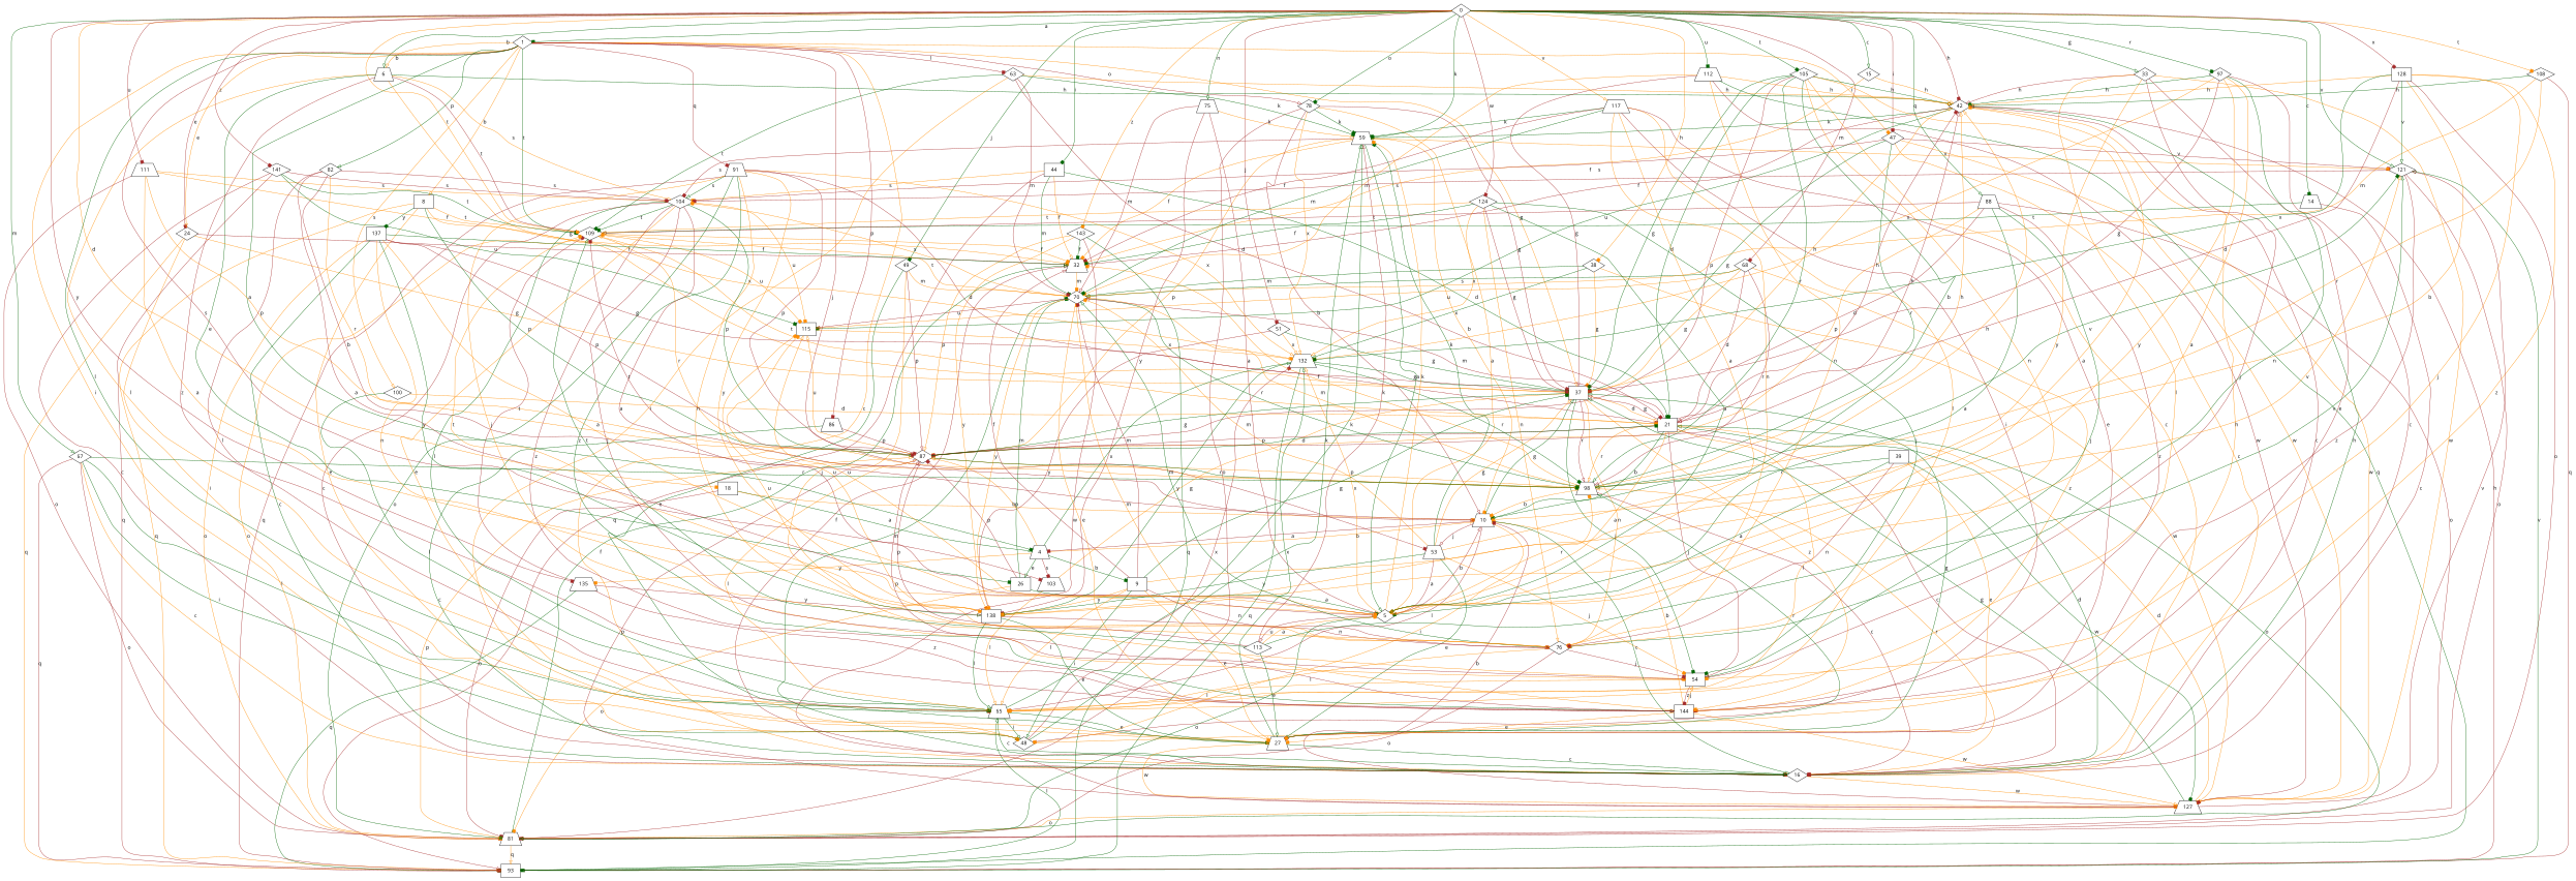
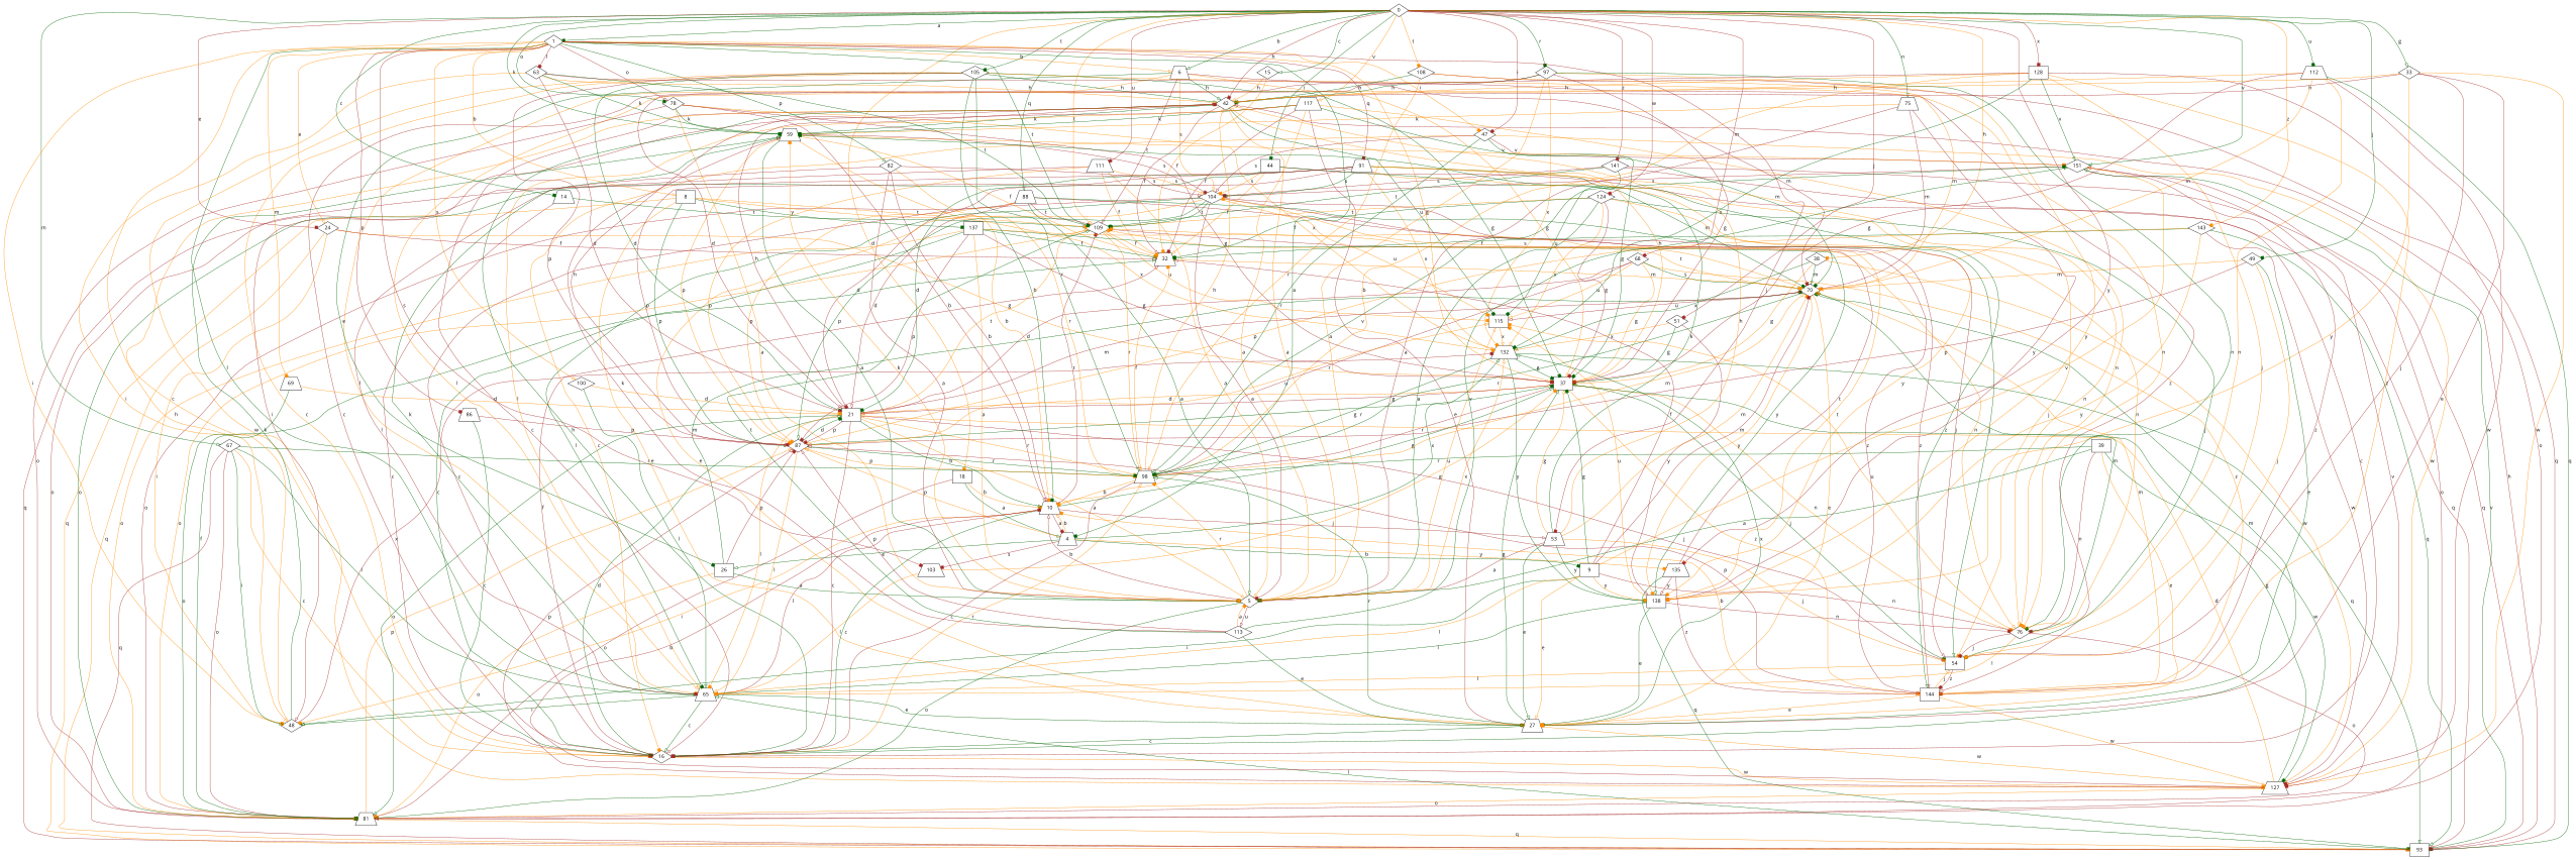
  strict digraph {
    fontname="Open Sans"
    node [fontname="Open Sans" shape=diamond]
    edge [arrowhead=onormal color=darkorange fontname="Open Sans"]
    0
    1
    6 [shape=trapezium]
    14 [shape=trapezium]
    15
    18 [shape=box]
    24
    33
    38
    42
    44 [shape=box]
    47
    49
    51
    59 [shape=trapezium]
    67
    68
    75 [shape=trapezium]
    78
    88 [shape=trapezium]
    97
    105
    108
    109
    111 [shape=trapezium]
    112 [shape=trapezium]
    117 [shape=trapezium]
-   121
+   121 [label=151]
    124
    128 [shape=box]
    135 [shape=trapezium]
    141
    143
    4 [shape=trapezium]
    8 [shape=box]
    16
    37 [shape=box]
    48
    53 [shape=trapezium]
    63
    65 [shape=trapezium]
+   69 [shape=trapezium]
    82
    86 [shape=trapezium]
    91 [shape=trapezium]
    100
    103 [shape=trapezium]
    26 [shape=box]
    104
    144 [shape=box]
    32 [shape=trapezium]
    10 [shape=trapezium]
    81 [shape=trapezium]
    93 [shape=box]
    27 [shape=trapezium]
    138 [shape=box]
    127 [shape=trapezium]
    54 [shape=box]
    132 [shape=trapezium]
    70
    39 [shape=box]
    5
    98 [shape=trapezium]
    76
    115 [shape=box]
    21 [shape=box]
    87
    9 [shape=box]
    137 [shape=box]
    113
    0 -> 1 [arrowhead=box color=darkgreen label=a]
    0 -> 6 [color=darkgreen label=b]
    0 -> 14 [arrowhead=box color=darkgreen label=c]
    0 -> 15 [color=darkgreen label=c]
    0 -> 18 [arrowhead=box label=d]
    0 -> 24 [arrowhead=box color=brown label=e]
    0 -> 33 [color=darkgreen label=g]
    0 -> 38 [arrowhead=box label=h]
    0 -> 42 [arrowhead=box color=brown label=h]
    0 -> 44 [arrowhead=box color=darkgreen label=i]
    0 -> 47 [arrowhead=box color=brown label=i]
    0 -> 49 [arrowhead=box color=darkgreen label=j]
    0 -> 51 [arrowhead=box color=brown label=j]
    0 -> 59 [color=darkgreen label=k]
    0 -> 67 [color=darkgreen label=m]
    0 -> 68 [arrowhead=box color=brown label=m]
    0 -> 75 [color=darkgreen label=n]
    0 -> 78 [arrowhead=box color=darkgreen label=o]
    0 -> 88 [color=darkgreen label=q]
    0 -> 97 [arrowhead=box color=darkgreen label=r]
    0 -> 105 [arrowhead=box color=darkgreen label=t]
    0 -> 108 [arrowhead=box label=t]
    0 -> 109 [label=t]
    0 -> 111 [arrowhead=box color=brown label=u]
    0 -> 112 [arrowhead=box color=darkgreen label=u]
    0 -> 117 [label=v]
    0 -> 121 [color=darkgreen label=v]
    0 -> 124 [arrowhead=box color=brown label=w]
    0 -> 128 [arrowhead=box color=brown label=x]
    0 -> 135 [arrowhead=box color=brown label=y]
    0 -> 141 [arrowhead=box color=brown label=z]
    0 -> 143 [arrowhead=box label=z]
    1 -> 6 [label=b]
    1 -> 24 [label=e]
    1 -> 47 [arrowhead=box label=i]
    1 -> 78 [color=brown label=o]
    1 -> 109 [arrowhead=box color=darkgreen label=t]
    1 -> 4 [arrowhead=box color=darkgreen label=a]
    1 -> 8 [label=b]
    1 -> 16 [arrowhead=box label=c]
    1 -> 37 [label=g]
    1 -> 48 [arrowhead=box label=i]
    1 -> 53 [arrowhead=box color=brown label=j]
    1 -> 63 [arrowhead=box color=brown label=l]
    1 -> 65 [color=darkgreen label=l]
+   1 -> 69 [arrowhead=box label=m]
    1 -> 82 [color=darkgreen label=p]
    1 -> 86 [arrowhead=box color=brown label=p]
    1 -> 91 [arrowhead=box color=brown label=q]
    1 -> 100 [label=s]
    1 -> 103 [arrowhead=box color=brown label=s]
    6 -> 42 [color=darkgreen label=h]
    6 -> 109 [color=brown label=t]
    6 -> 37 [label=g]
    6 -> 65 [arrowhead=box label=l]
    6 -> 26 [arrowhead=box color=darkgreen label=e]
    6 -> 104 [label=s]
    6 -> 144 [color=brown label=z]
    14 -> 109 [color=darkgreen label=t]
    14 -> 16 [arrowhead=box color=brown label=c]
    15 -> 42 [label=h]
    15 -> 32 [arrowhead=box label=f]
    18 -> 4 [color=darkgreen label=a]
    18 -> 10 [arrowhead=box label=b]
    18 -> 81 [arrowhead=box color=brown label=o]
    24 -> 37 [arrowhead=box label=g]
    24 -> 48 [arrowhead=box label=i]
    24 -> 32 [color=brown label=f]
    24 -> 93 [arrowhead=box label=q]
    33 -> 42 [color=brown label=h]
    33 -> 65 [label=l]
    33 -> 27 [arrowhead=box color=brown label=e]
    33 -> 138 [arrowhead=box label=y]
    33 -> 127 [arrowhead=box label=w]
    33 -> 54 [color=brown label=j]
    38 -> 37 [arrowhead=box label=g]
    38 -> 127 [label=w]
    38 -> 132 [color=darkgreen label=x]
    38 -> 70 [color=darkgreen label=m]
    42 -> 59 [arrowhead=box color=darkgreen label=k]
    42 -> 16 [color=brown label=c]
    42 -> 32 [color=brown label=f]
    42 -> 5 [label=a]
    42 -> 115 [arrowhead=box color=darkgreen label=u]
    44 -> 104 [arrowhead=box label=s]
    44 -> 32 [label=f]
    44 -> 93 [color=brown label=q]
    44 -> 70 [arrowhead=box color=darkgreen label=m]
    44 -> 21 [arrowhead=box color=darkgreen label=d]
    47 -> 121 [arrowhead=box color=brown label=v]
    47 -> 16 [arrowhead=box label=c]
    47 -> 37 [arrowhead=box color=darkgreen label=g]
    47 -> 104 [color=brown label=s]
    47 -> 127 [label=w]
    47 -> 98 [color=darkgreen label=r]
    49 -> 27 [color=darkgreen label=e]
    49 -> 54 [arrowhead=box label=j]
    49 -> 70 [label=m]
    49 -> 87 [color=brown label=p]
    51 -> 37 [arrowhead=box color=darkgreen label=g]
    51 -> 138 [color=brown label=y]
    51 -> 132 [label=x]
    59 -> 121 [arrowhead=box label=v]
    59 -> 104 [arrowhead=box color=brown label=s]
    59 -> 32 [arrowhead=box label=f]
    59 -> 10 [arrowhead=box label=b]
    59 -> 5 [color=darkgreen label=a]
    59 -> 87 [arrowhead=box label=p]
    67 -> 16 [arrowhead=box label=c]
    67 -> 48 [color=darkgreen label=i]
    67 -> 65 [color=darkgreen label=l]
    67 -> 81 [arrowhead=box color=brown label=o]
    67 -> 93 [color=brown label=q]
    67 -> 98 [color=darkgreen label=r]
    68 -> 37 [arrowhead=box label=g]
    68 -> 144 [arrowhead=box label=z]
    68 -> 70 [color=darkgreen label=s]
    68 -> 98 [color=brown label=r]
    68 -> 115 [label=u]
    68 -> 21 [color=brown label=d]
    75 -> 59 [label=k]
    75 -> 138 [arrowhead=box color=brown label=y]
    75 -> 70 [color=brown label=m]
    75 -> 5 [color=brown label=a]
    78 -> 59 [arrowhead=box color=darkgreen label=k]
    78 -> 37 [arrowhead=box color=brown label=g]
    78 -> 10 [color=brown label=b]
    78 -> 81 [color=brown label=o]
    78 -> 132 [label=x]
    78 -> 5 [arrowhead=box label=a]
    88 -> 109 [color=brown label=t]
    88 -> 144 [color=brown label=z]
    88 -> 81 [arrowhead=box color=brown label=o]
    88 -> 54 [color=darkgreen label=j]
    88 -> 5 [color=darkgreen label=a]
    88 -> 21 [color=brown label=d]
    88 -> 87 [arrowhead=box label=p]
    97 -> 42 [arrowhead=box color=darkgreen label=h]
    97 -> 16 [arrowhead=box color=brown label=c]
    97 -> 37 [arrowhead=box color=brown label=g]
    97 -> 138 [label=y]
    97 -> 132 [arrowhead=box label=x]
    97 -> 5 [label=a]
    97 -> 76 [arrowhead=box color=darkgreen label=n]
    105 -> 42 [color=darkgreen label=h]
    105 -> 16 [label=c]
    105 -> 37 [arrowhead=box color=darkgreen label=g]
    105 -> 10 [arrowhead=box color=darkgreen label=b]
    105 -> 127 [arrowhead=box label=w]
    105 -> 98 [color=darkgreen label=r]
    105 -> 76 [arrowhead=box label=n]
    105 -> 21 [arrowhead=box color=darkgreen label=d]
    105 -> 87 [color=brown label=p]
    108 -> 42 [color=darkgreen label=h]
    108 -> 93 [color=brown label=q]
    108 -> 70 [label=m]
    108 -> 98 [label=r]
    109 -> 32 [arrowhead=box label=f]
    109 -> 81 [arrowhead=box label=o]
    109 -> 98 [label=r]
    109 -> 115 [arrowhead=box label=u]
    111 -> 104 [label=s]
    111 -> 32 [arrowhead=box label=f]
    111 -> 81 [color=brown label=o]
    111 -> 5 [label=a]
    111 -> 87 [label=p]
    112 -> 42 [label=h]
    112 -> 37 [color=brown label=g]
    112 -> 93 [arrowhead=box color=darkgreen label=q]
    112 -> 127 [arrowhead=box color=brown label=w]
    112 -> 70 [arrowhead=box label=m]
    112 -> 76 [label=n]
    117 -> 59 [arrowhead=box color=darkgreen label=k]
    117 -> 48 [color=brown label=i]
    117 -> 65 [label=l]
    117 -> 32 [arrowhead=box color=brown label=f]
    117 -> 27 [arrowhead=box color=brown label=e]
    117 -> 70 [arrowhead=box color=darkgreen label=m]
    117 -> 5 [label=a]
    117 -> 76 [arrowhead=box label=n]
    121 -> 104 [arrowhead=box color=brown label=s]
    121 -> 144 [arrowhead=box color=brown label=z]
    121 -> 81 [color=brown label=o]
    124 -> 109 [label=t]
    124 -> 37 [arrowhead=box color=brown label=g]
    124 -> 32 [arrowhead=box color=darkgreen label=f]
    124 -> 54 [arrowhead=box color=darkgreen label=j]
    124 -> 132 [label=x]
    124 -> 5 [color=darkgreen label=a]
    124 -> 76 [label=n]
    128 -> 42 [label=h]
    128 -> 121 [color=darkgreen label=v]
    128 -> 144 [label=z]
    128 -> 10 [arrowhead=box label=b]
    128 -> 81 [color=brown label=o]
    128 -> 54 [arrowhead=box label=j]
    128 -> 132 [arrowhead=box color=darkgreen label=x]
    128 -> 21 [color=brown label=d]
    135 -> 109 [arrowhead=box color=brown label=t]
    135 -> 144 [color=brown label=z]
    135 -> 93 [arrowhead=box color=darkgreen label=q]
    135 -> 138 [color=brown label=y]
    141 -> 109 [arrowhead=box color=darkgreen label=t]
    141 -> 16 [color=brown label=c]
    141 -> 104 [arrowhead=box color=brown label=s]
    141 -> 93 [arrowhead=box color=brown label=q]
    141 -> 115 [arrowhead=box color=darkgreen label=u]
    143 -> 32 [arrowhead=box color=darkgreen label=f]
    143 -> 93 [color=darkgreen label=q]
    143 -> 138 [arrowhead=box label=y]
    143 -> 127 [arrowhead=box color=brown label=w]
    143 -> 87 [label=p]
    4 -> 135 [arrowhead=box label=y]
    4 -> 103 [arrowhead=box color=brown label=s]
    4 -> 26 [color=darkgreen label=e]
    4 -> 10 [label=b]
    4 -> 132 [color=darkgreen label=x]
    4 -> 87 [label=p]
    4 -> 9 [arrowhead=box color=darkgreen label=b]
    8 -> 109 [arrowhead=box label=t]
    8 -> 93 [label=q]
    8 -> 27 [label=e]
    8 -> 132 [arrowhead=box label=x]
    8 -> 87 [color=darkgreen label=p]
    8 -> 137 [arrowhead=box color=darkgreen label=y]
    16 -> 42 [color=darkgreen label=h]
    16 -> 32 [color=brown label=f]
    16 -> 127 [label=w]
    16 -> 70 [arrowhead=box color=darkgreen label=m]
    16 -> 98 [label=r]
    16 -> 21 [color=darkgreen label=d]
    37 -> 42 [label=h]
    37 -> 144 [arrowhead=box label=z]
    37 -> 54 [arrowhead=box color=darkgreen label=j]
    37 -> 98 [color=brown label=r]
    37 -> 76 [arrowhead=box label=n]
    37 -> 21 [label=d]
    48 -> 42 [arrowhead=box label=h]
    48 -> 59 [color=darkgreen label=k]
    48 -> 132 [arrowhead=box color=brown label=x]
    53 -> 42 [label=h]
    53 -> 59 [arrowhead=box color=darkgreen label=k]
    53 -> 37 [label=g]
    53 -> 27 [color=darkgreen label=e]
    53 -> 138 [color=darkgreen label=y]
    53 -> 54 [arrowhead=box label=j]
    53 -> 70 [arrowhead=box label=m]
    53 -> 5 [color=brown label=a]
    63 -> 42 [label=h]
    63 -> 59 [arrowhead=box color=darkgreen label=k]
    63 -> 109 [arrowhead=box color=darkgreen label=t]
    63 -> 48 [label=i]
    63 -> 70 [arrowhead=box color=brown label=m]
    63 -> 21 [arrowhead=box color=brown label=d]
    65 -> 59 [color=darkgreen label=k]
    65 -> 16 [color=darkgreen label=c]
    65 -> 48 [color=darkgreen label=i]
    65 -> 27 [arrowhead=box color=darkgreen label=e]
+   69 -> 81 [arrowhead=box color=darkgreen label=o]
+   69 -> 21 [label=d]
    82 -> 65 [arrowhead=box color=brown label=l]
    82 -> 104 [color=brown label=s]
    82 -> 10 [color=brown label=b]
    82 -> 5 [color=brown label=a]
    82 -> 98 [arrowhead=box label=r]
    86 -> 16 [color=darkgreen label=c]
    86 -> 87 [arrowhead=box color=brown label=p]
    91 -> 104 [color=darkgreen label=s]
    91 -> 144 [color=darkgreen label=z]
    91 -> 81 [arrowhead=box color=darkgreen label=o]
    91 -> 93 [color=brown label=q]
    91 -> 138 [arrowhead=box label=y]
    91 -> 54 [arrowhead=box label=j]
    91 -> 132 [label=x]
    91 -> 76 [label=n]
    91 -> 21 [arrowhead=box color=brown label=d]
    91 -> 87 [color=brown label=p]
    100 -> 65 [color=darkgreen label=l]
    100 -> 21 [arrowhead=box label=d]
    103 -> 37 [arrowhead=box label=g]
    103 -> 65 [label=l]
    26 -> 81 [arrowhead=box label=o]
    26 -> 70 [arrowhead=box color=darkgreen label=m]
    26 -> 5 [arrowhead=box color=darkgreen label=a]
    26 -> 87 [arrowhead=box color=brown label=p]
    104 -> 109 [arrowhead=box color=darkgreen label=t]
    104 -> 16 [arrowhead=box color=brown label=c]
    104 -> 65 [arrowhead=box color=darkgreen label=l]
    104 -> 144 [color=brown label=z]
    104 -> 27 [arrowhead=box label=e]
    104 -> 54 [color=brown label=j]
    104 -> 5 [arrowhead=box color=brown label=a]
    104 -> 115 [arrowhead=box label=u]
    104 -> 87 [color=darkgreen label=p]
    144 -> 10 [arrowhead=box label=b]
    144 -> 27 [arrowhead=box label=e]
    144 -> 127 [label=w]
    144 -> 54 [label=j]
    144 -> 70 [arrowhead=box label=m]
    144 -> 87 [color=brown label=p]
    32 -> 70 [arrowhead=box label=m]
    10 -> 109 [arrowhead=box color=brown label=t]
    10 -> 4 [arrowhead=box color=brown label=a]
    10 -> 16 [color=darkgreen label=c]
    10 -> 37 [color=darkgreen label=g]
    10 -> 48 [arrowhead=box label=i]
    10 -> 53 [color=brown label=j]
    10 -> 65 [color=brown label=l]
    81 -> 32 [color=darkgreen label=f]
    81 -> 93 [label=q]
    81 -> 87 [label=p]
    93 -> 42 [color=brown label=h]
    93 -> 121 [color=darkgreen label=v]
    93 -> 65 [color=darkgreen label=l]
    27 -> 16 [color=darkgreen label=c]
    27 -> 37 [color=darkgreen label=g]
    27 -> 127 [arrowhead=box label=w]
    27 -> 132 [color=darkgreen label=x]
    27 -> 98 [color=darkgreen label=r]
    138 -> 109 [arrowhead=box label=t]
    138 -> 65 [color=darkgreen label=l]
    138 -> 27 [color=darkgreen label=e]
    138 -> 76 [arrowhead=box color=brown label=n]
    138 -> 115 [arrowhead=box label=u]
    127 -> 121 [color=brown label=v]
    127 -> 37 [color=darkgreen label=g]
    127 -> 10 [arrowhead=box color=brown label=b]
    127 -> 81 [label=o]
    127 -> 21 [label=d]
    127 -> 87 [color=brown label=p]
    54 -> 65 [arrowhead=box label=l]
    54 -> 144 [arrowhead=box color=brown label=z]
    132 -> 37 [arrowhead=box color=darkgreen label=g]
    132 -> 93 [color=darkgreen label=q]
    132 -> 138 [arrowhead=box color=darkgreen label=y]
    132 -> 98 [arrowhead=box color=darkgreen label=r]
    70 -> 109 [arrowhead=box label=t]
    70 -> 104 [arrowhead=box label=s]
    70 -> 27 [arrowhead=box label=e]
    70 -> 138 [arrowhead=box label=y]
    70 -> 98 [arrowhead=box color=darkgreen label=r]
    70 -> 115 [color=brown label=u]
    39 -> 27 [arrowhead=box label=e]
    39 -> 127 [arrowhead=box color=darkgreen label=w]
    39 -> 5 [arrowhead=box color=darkgreen label=a]
    39 -> 98 [color=darkgreen label=r]
    39 -> 76 [arrowhead=box color=brown label=n]
    5 -> 59 [arrowhead=box label=k]
    5 -> 10 [color=brown label=b]
    5 -> 81 [color=darkgreen label=o]
    5 -> 132 [label=x]
    5 -> 98 [arrowhead=box label=r]
    5 -> 115 [label=u]
    5 -> 113 [color=brown label=u]
    98 -> 42 [label=h]
    98 -> 121 [arrowhead=box color=darkgreen label=v]
    98 -> 16 [arrowhead=box color=brown label=c]
    98 -> 32 [arrowhead=box label=f]
    98 -> 10 [arrowhead=box label=b]
    98 -> 70 [label=m]
    98 -> 87 [label=p]
    76 -> 65 [label=l]
    76 -> 81 [color=brown label=o]
    76 -> 54 [arrowhead=box color=brown label=j]
    76 -> 70 [color=darkgreen label=m]
    76 -> 115 [arrowhead=box label=u]
    115 -> 132 [label=x]
    21 -> 42 [arrowhead=box color=brown label=h]
    21 -> 109 [label=t]
    21 -> 16 [arrowhead=box color=brown label=c]
    21 -> 37 [color=brown label=g]
    21 -> 65 [arrowhead=box label=l]
    21 -> 10 [color=darkgreen label=b]
    21 -> 81 [color=darkgreen label=o]
    21 -> 54 [color=brown label=j]
    21 -> 70 [color=brown label=m]
    21 -> 5 [label=a]
    21 -> 98 [label=r]
    21 -> 87 [arrowhead=box color=brown label=p]
    87 -> 42 [color=brown label=h]
    87 -> 37 [arrowhead=box color=darkgreen label=g]
    87 -> 65 [label=l]
    87 -> 98 [arrowhead=box color=darkgreen label=r]
    87 -> 115 [label=u]
    87 -> 21 [arrowhead=box color=darkgreen label=d]
    9 -> 121 [label=v]
    9 -> 37 [arrowhead=box color=darkgreen label=g]
    9 -> 48 [color=darkgreen label=i]
    9 -> 65 [label=l]
    9 -> 32 [color=brown label=f]
    9 -> 27 [label=e]
    9 -> 138 [arrowhead=box label=y]
    9 -> 70 [arrowhead=box color=brown label=m]
    9 -> 76 [color=brown label=n]
    137 -> 16 [color=darkgreen label=c]
    137 -> 37 [arrowhead=box color=brown label=g]
    137 -> 32 [color=darkgreen label=f]
    137 -> 81 [label=o]
    137 -> 138 [color=darkgreen label=y]
    137 -> 5 [arrowhead=box label=a]
    137 -> 76 [label=n]
    137 -> 87 [arrowhead=box color=brown label=p]
    113 -> 59 [color=brown label=k]
    113 -> 109 [color=darkgreen label=t]
    113 -> 121 [color=darkgreen label=v]
    113 -> 27 [color=darkgreen label=e]
    113 -> 5 [arrowhead=box label=a]
    113 -> 87 [color=brown label=p]
  }
